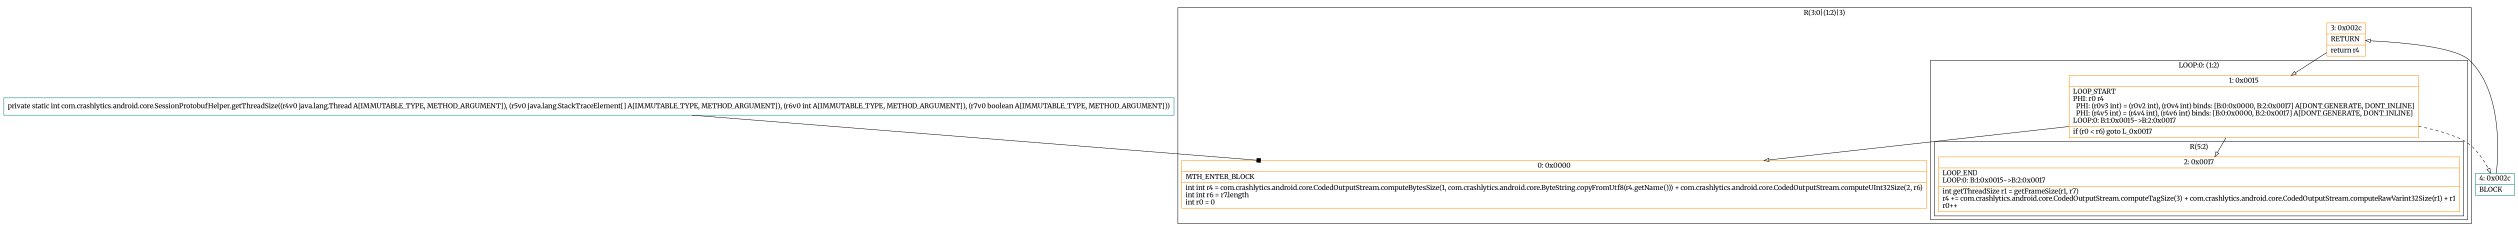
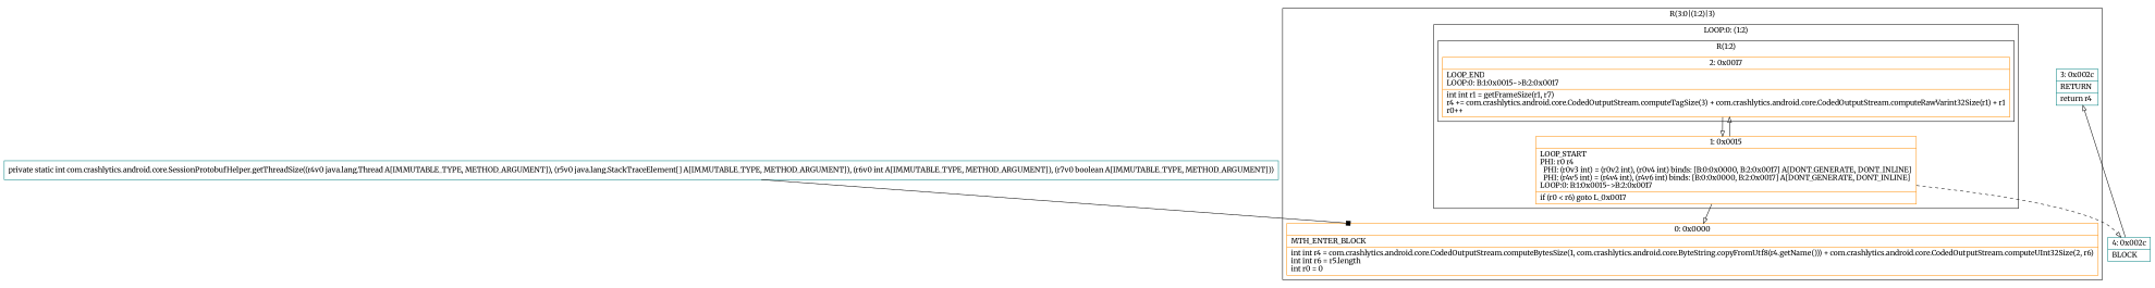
  digraph {
    fontname=Merriweather
    node [color=darkorange fontname=Merriweather shape=record]
    edge [arrowhead=onormal fontname=Merriweather]
-   n1 [label="{2\:\ 0x0017|LOOP_END\lLOOP:0: B:1:0x0015\-\>B:2:0x0017\l|int getThreadSize r1 = getFrameSize(r1, r7)\lr4 += com.crashlytics.android.core.CodedOutputStream.computeTagSize(3) + com.crashlytics.android.core.CodedOutputStream.computeRawVarint32Size(r1) + r1\lr0++\l}"]
+   n1 [label="{2\:\ 0x0017|LOOP_END\lLOOP:0: B:1:0x0015\-\>B:2:0x0017\l|int int r1 = getFrameSize(r1, r7)\lr4 += com.crashlytics.android.core.CodedOutputStream.computeTagSize(3) + com.crashlytics.android.core.CodedOutputStream.computeRawVarint32Size(r1) + r1\lr0++\l}"]
    n2 [label="{1\:\ 0x0015|LOOP_START\lPHI: r0 r4 \l  PHI: (r0v3 int) = (r0v2 int), (r0v4 int) binds: [B:0:0x0000, B:2:0x0017] A[DONT_GENERATE, DONT_INLINE]\l  PHI: (r4v5 int) = (r4v4 int), (r4v6 int) binds: [B:0:0x0000, B:2:0x0017] A[DONT_GENERATE, DONT_INLINE]\lLOOP:0: B:1:0x0015\-\>B:2:0x0017\l|if (r0 \< r6) goto L_0x0017\l}"]
-   n3 [label="{0\:\ 0x0000|MTH_ENTER_BLOCK\l|int int r4 = com.crashlytics.android.core.CodedOutputStream.computeBytesSize(1, com.crashlytics.android.core.ByteString.copyFromUtf8(r4.getName())) + com.crashlytics.android.core.CodedOutputStream.computeUInt32Size(2, r6)\lint int r6 = r7.length\lint r0 = 0\l}"]
-   n4 [label="{3\:\ 0x002c|RETURN\l|return r4\l}"]
+   n3 [label="{0\:\ 0x0000|MTH_ENTER_BLOCK\l|int int r4 = com.crashlytics.android.core.CodedOutputStream.computeBytesSize(1, com.crashlytics.android.core.ByteString.copyFromUtf8(r4.getName())) + com.crashlytics.android.core.CodedOutputStream.computeUInt32Size(2, r6)\lint int r6 = r5.length\lint r0 = 0\l}"]
+   n4 [color=teal label="{3\:\ 0x002c|RETURN\l|return r4\l}"]
    n5 [color=teal label="{4\:\ 0x002c|BLOCK\l}"]
    n6 [color=teal label="{private static int com.crashlytics.android.core.SessionProtobufHelper.getThreadSize((r4v0 java.lang.Thread A[IMMUTABLE_TYPE, METHOD_ARGUMENT]), (r5v0 java.lang.StackTraceElement[] A[IMMUTABLE_TYPE, METHOD_ARGUMENT]), (r6v0 int A[IMMUTABLE_TYPE, METHOD_ARGUMENT]), (r7v0 boolean A[IMMUTABLE_TYPE, METHOD_ARGUMENT])) }"]
    subgraph cluster_1 {
      label="R(3:0|(1:2)|3)"
      n3
      n4
      subgraph cluster_2 {
        label="LOOP:0: (1:2)"
        n2
        subgraph cluster_3 {
-         label="R(5:2)"
+         label="R(1:2)"
          n1
        }
      }
    }
-   n4 -> n2
+   n1 -> n2
    n2 -> n1
    n2 -> n3
    n2 -> n5 [style=dashed]
    n5 -> n4
    n6 -> n3 [arrowhead=box]
  }
